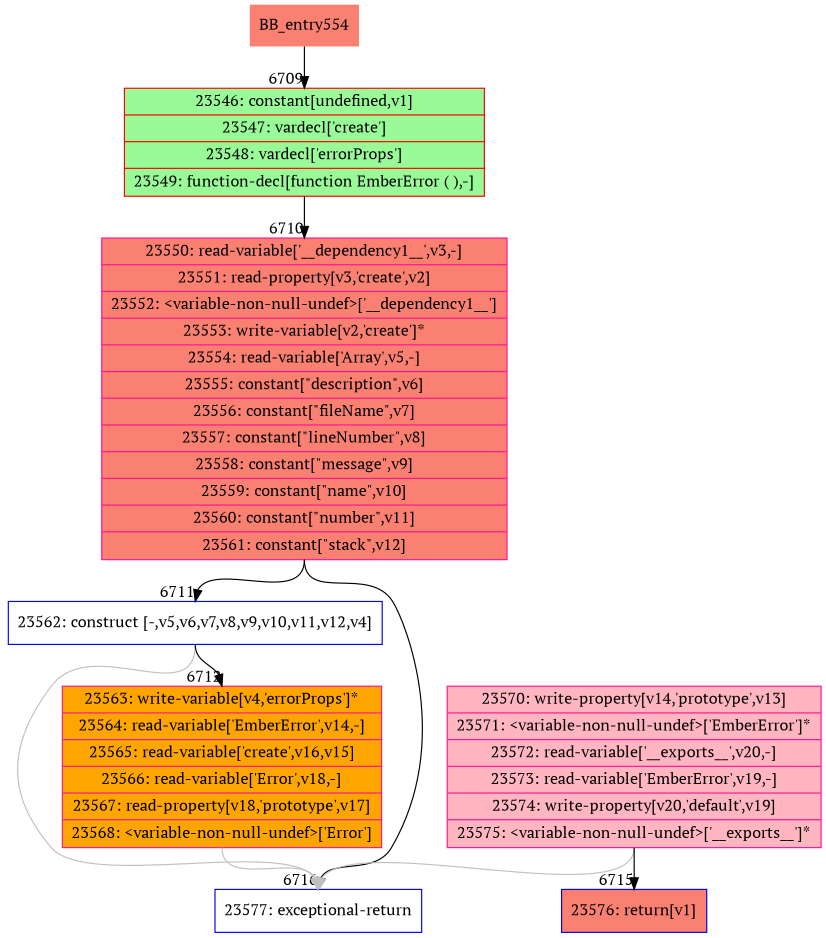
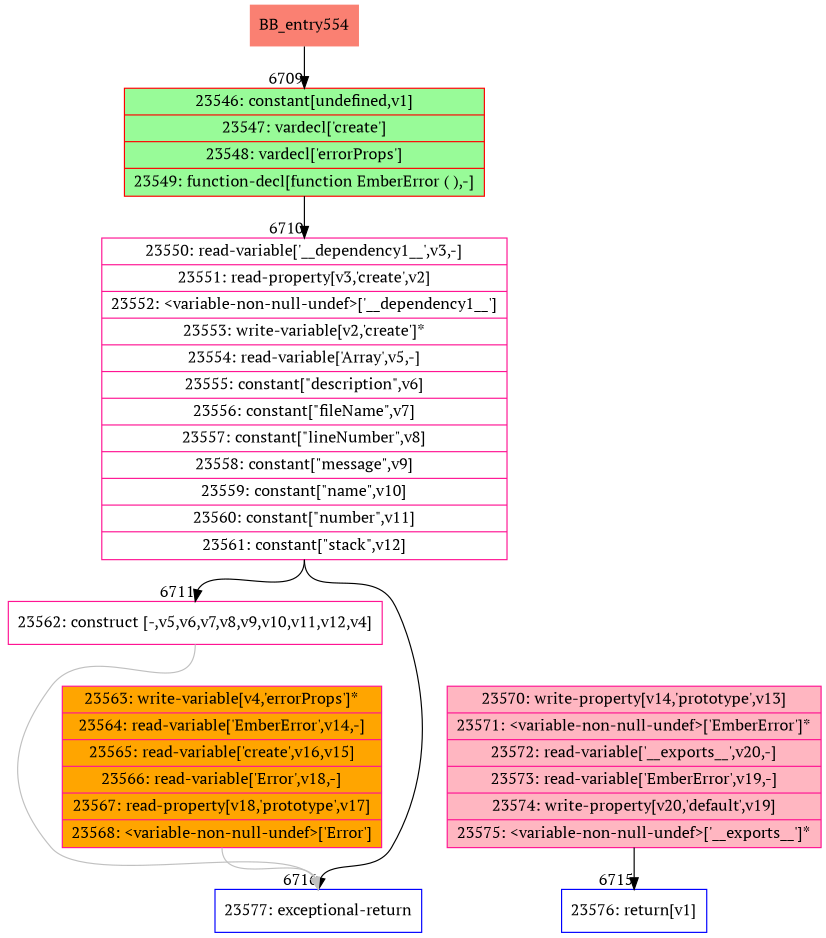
  digraph {
    fontname="PT Serif"
    rankdir=TD
    node [color=blue fillcolor=salmon fontname="PT Serif" shape=record style=filled]
    edge [fontname="PT Serif" headport=n tailport=s]
    BB_entry554 [shape=none]
    n2 [color=red fillcolor=palegreen label="{23546: constant[undefined,v1]|23547: vardecl['create']|23548: vardecl['errorProps']|23549: function-decl[function EmberError ( ),-]}"]
-   n3 [color=deeppink label="{23550: read-variable['__dependency1__',v3,-]|23551: read-property[v3,'create',v2]|23552: \<variable-non-null-undef\>['__dependency1__']|23553: write-variable[v2,'create']*|23554: read-variable['Array',v5,-]|23555: constant[\"description\",v6]|23556: constant[\"fileName\",v7]|23557: constant[\"lineNumber\",v8]|23558: constant[\"message\",v9]|23559: constant[\"name\",v10]|23560: constant[\"number\",v11]|23561: constant[\"stack\",v12]}"]
-   n4 [fillcolor=white label="{23562: construct [-,v5,v6,v7,v8,v9,v10,v11,v12,v4]}"]
+   n3 [color=deeppink fillcolor=white label="{23550: read-variable['__dependency1__',v3,-]|23551: read-property[v3,'create',v2]|23552: \<variable-non-null-undef\>['__dependency1__']|23553: write-variable[v2,'create']*|23554: read-variable['Array',v5,-]|23555: constant[\"description\",v6]|23556: constant[\"fileName\",v7]|23557: constant[\"lineNumber\",v8]|23558: constant[\"message\",v9]|23559: constant[\"name\",v10]|23560: constant[\"number\",v11]|23561: constant[\"stack\",v12]}"]
+   n4 [color=deeppink fillcolor=white label="{23562: construct [-,v5,v6,v7,v8,v9,v10,v11,v12,v4]}"]
    n5 [fillcolor=white label="{23577: exceptional-return}"]
    n6 [color=deeppink fillcolor=orange label="{23563: write-variable[v4,'errorProps']*|23564: read-variable['EmberError',v14,-]|23565: read-variable['create',v16,v15]|23566: read-variable['Error',v18,-]|23567: read-property[v18,'prototype',v17]|23568: \<variable-non-null-undef\>['Error']}"]
    n7 [color=deeppink fillcolor=lightpink label="{23570: write-property[v14,'prototype',v13]|23571: \<variable-non-null-undef\>['EmberError']*|23572: read-variable['__exports__',v20,-]|23573: read-variable['EmberError',v19,-]|23574: write-property[v20,'default',v19]|23575: \<variable-non-null-undef\>['__exports__']*}"]
-   n8 [label="{23576: return[v1]}"]
+   n8 [fillcolor=white label="{23576: return[v1]}"]
    BB_entry554 -> n2 [headlabel="    6709"]
    n2 -> n3 [headlabel="      6710"]
    n3 -> n4 [headlabel="      6711"]
    n3 -> n5 [color=black headlabel="      6716"]
    n4 -> n5 [color=gray]
-   n4 -> n6 [headlabel="      6712"]
    n6 -> n5 [color=gray]
-   n7 -> n5 [color=gray]
    n7 -> n8 [headlabel="      6715"]
  }
